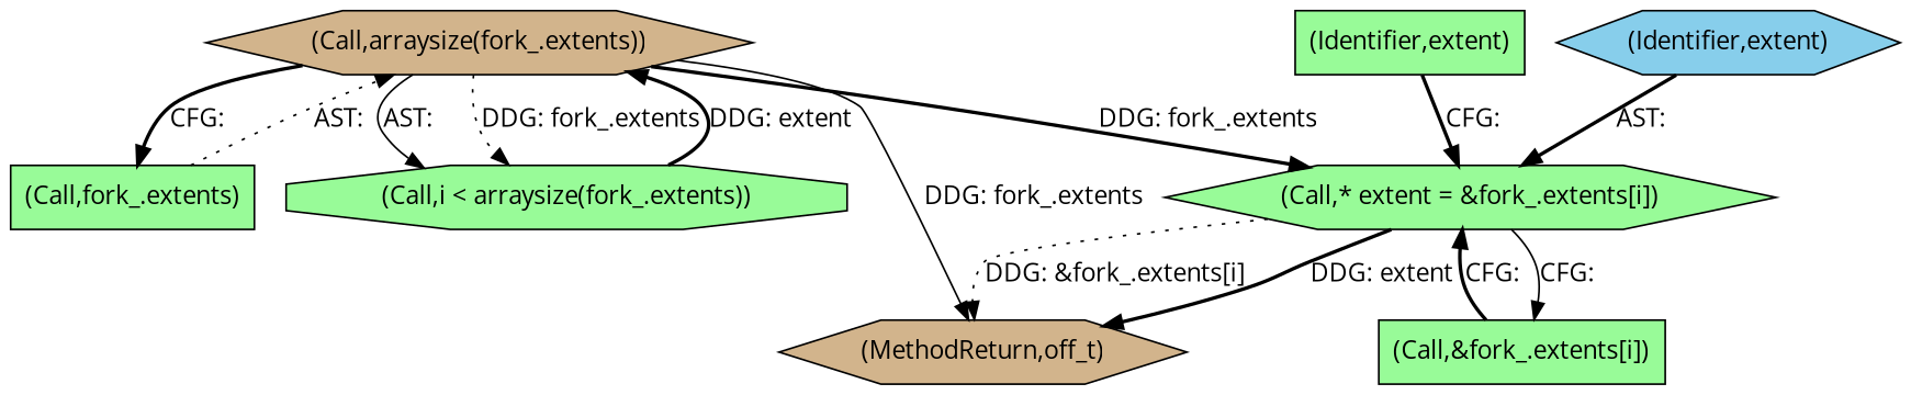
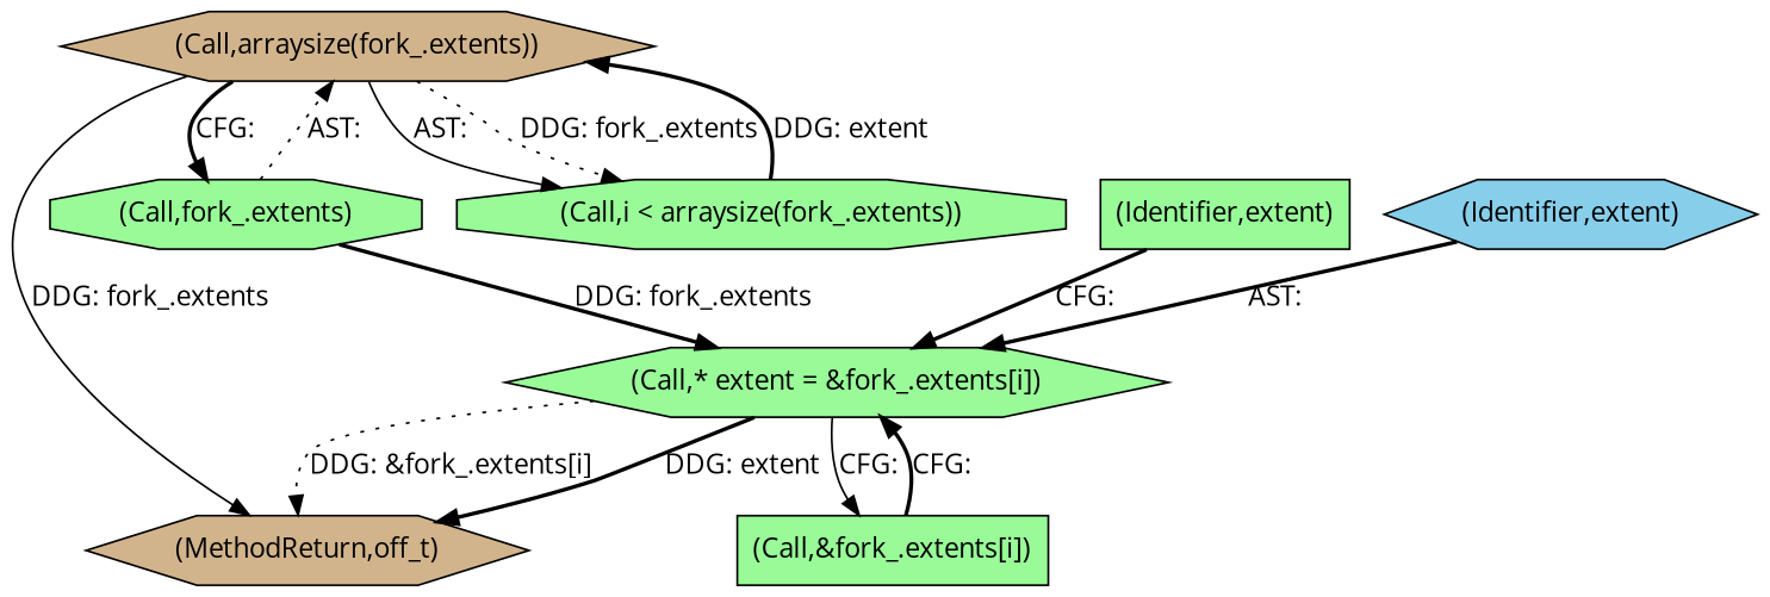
  digraph {
    fontname="Open Sans"
    node [fillcolor=palegreen fontname="Open Sans" shape=hexagon style=filled]
    edge [fontname="Open Sans" style=bold]
    n1 [label="(Call,* extent = &fork_.extents[i])"]
    n2 [label="(Call,&fork_.extents[i])" shape=box]
    n3 [fillcolor=tan label="(MethodReturn,off_t)"]
    n4 [fillcolor=tan label="(Call,arraysize(fork_.extents))"]
-   n5 [label="(Call,fork_.extents)" shape=box]
+   n5 [label="(Call,fork_.extents)" shape=octagon]
    n6 [label="(Call,i < arraysize(fork_.extents))" shape=octagon]
    n7 [label="(Identifier,extent)" shape=box]
    n8 [fillcolor=skyblue label="(Identifier,extent)"]
    n1 -> n2 [label="CFG: " style=solid]
    n1 -> n3 [label="DDG: &fork_.extents[i]" style=dotted]
    n1 -> n3 [label="DDG: extent"]
    n2 -> n1 [label="CFG: "]
-   n4 -> n1 [label="DDG: fork_.extents"]
+   n5 -> n1 [label="DDG: fork_.extents"]
    n4 -> n3 [label="DDG: fork_.extents" style=solid]
    n4 -> n5 [label="CFG: "]
    n4 -> n6 [label="AST: " style=solid]
    n4 -> n6 [label="DDG: fork_.extents" style=dotted]
    n5 -> n4 [label="AST: " style=dotted]
    n6 -> n4 [label="DDG: extent"]
    n7 -> n1 [label="CFG: "]
    n8 -> n1 [label="AST: "]
  }
